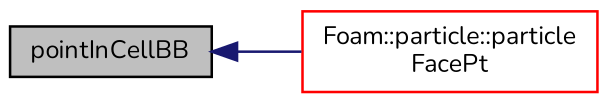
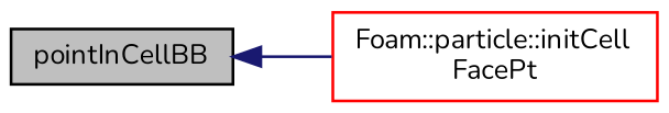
  digraph {
    rankdir=LR
    fontname=Nunito
    node [fontname=Nunito fontsize=10 shape=record]
    n1 [color=black fillcolor=grey75 fontcolor=black height=0.2 label=pointInCellBB style=filled width=0.4]
-   n2 [color=red height=0.2 label="Foam::particle::particle\lFacePt" width=0.4]
+   n2 [color=red height=0.2 label="Foam::particle::initCell\lFacePt" width=0.4]
    n1 -> n2 [color=midnightblue dir=back fontname=Nunito fontsize=10 labelfontname=FreeSans labelfontsize=10 style=solid]
  }
